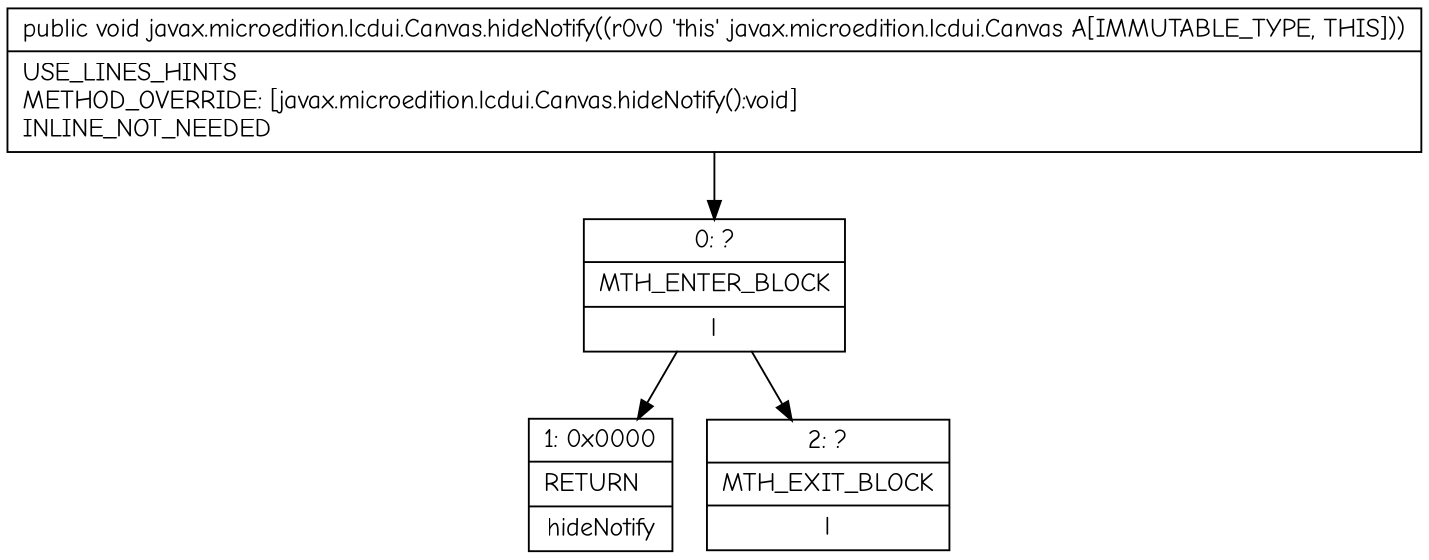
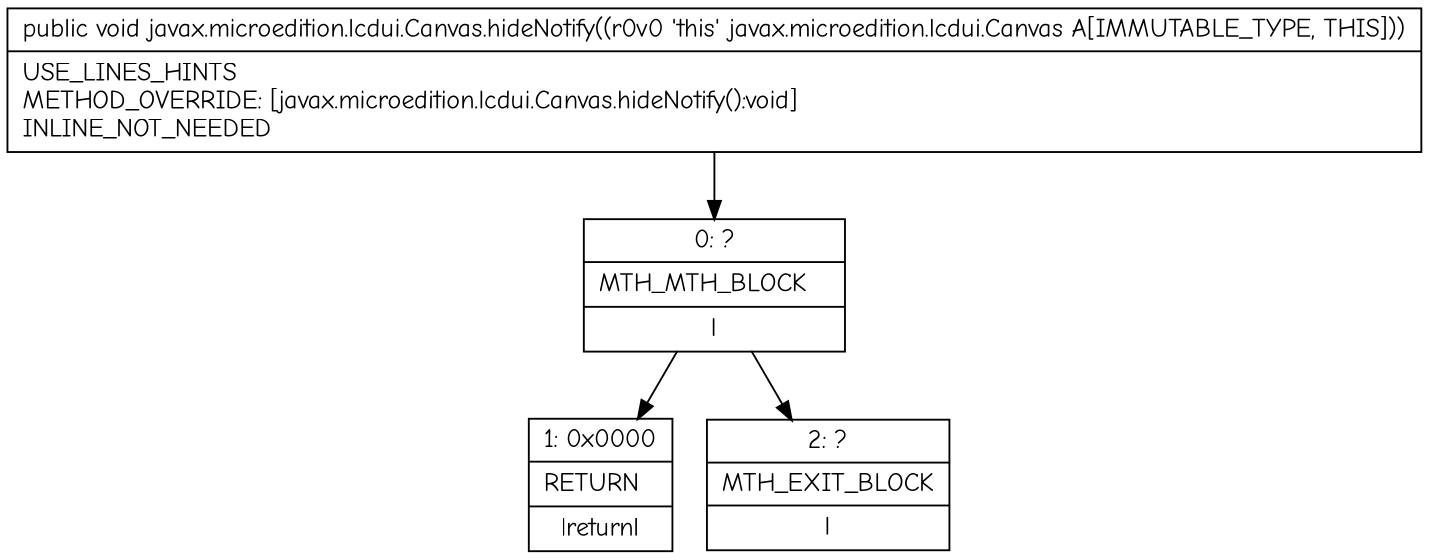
  digraph {
    fontname="Comic Neue"
    node [fontname="Comic Neue" shape=record]
    edge [fontname="Comic Neue"]
-   n1 [label="{0\:\ ?|MTH_ENTER_BLOCK\l|l}"]
-   n2 [label="{1\:\ 0x0000|RETURN\l|hideNotify}"]
+   n1 [label="{0\:\ ?|MTH_MTH_BLOCK\l|l}"]
+   n2 [label="{1\:\ 0x0000|RETURN\l|lreturnl}"]
    n3 [label="{2\:\ ?|MTH_EXIT_BLOCK\l|l}"]
    n4 [label="{public void javax.microedition.lcdui.Canvas.hideNotify((r0v0 'this' javax.microedition.lcdui.Canvas A[IMMUTABLE_TYPE, THIS]))  | USE_LINES_HINTS\lMETHOD_OVERRIDE: [javax.microedition.lcdui.Canvas.hideNotify():void]\lINLINE_NOT_NEEDED\l}"]
    n1 -> n2
    n1 -> n3
    n4 -> n1
  }
